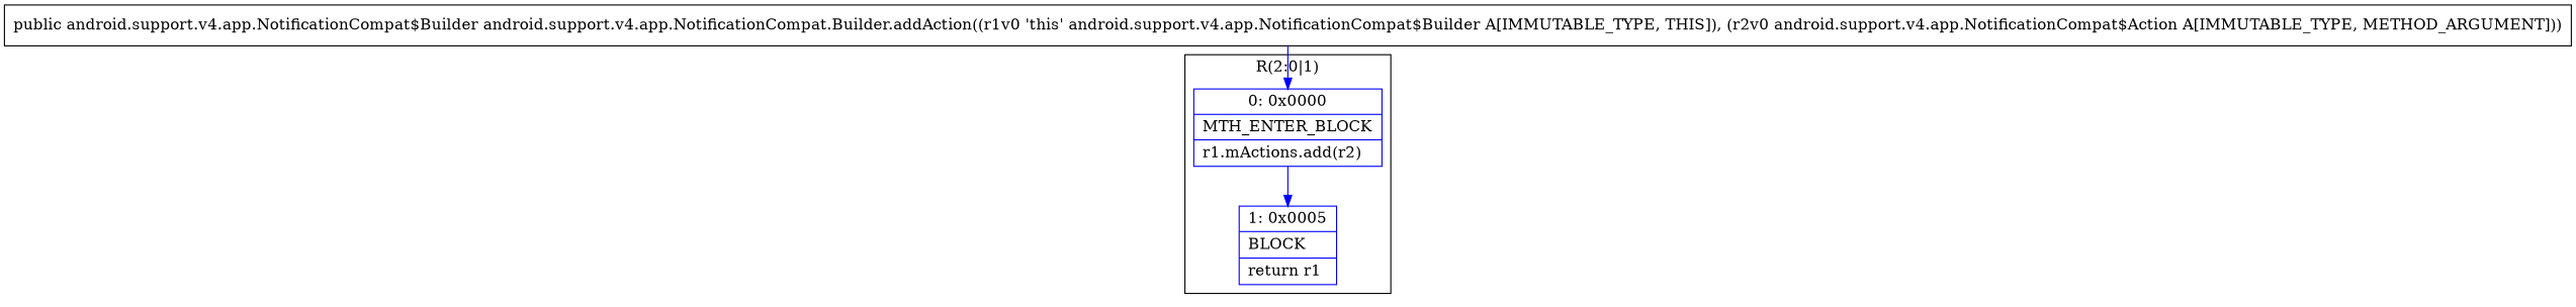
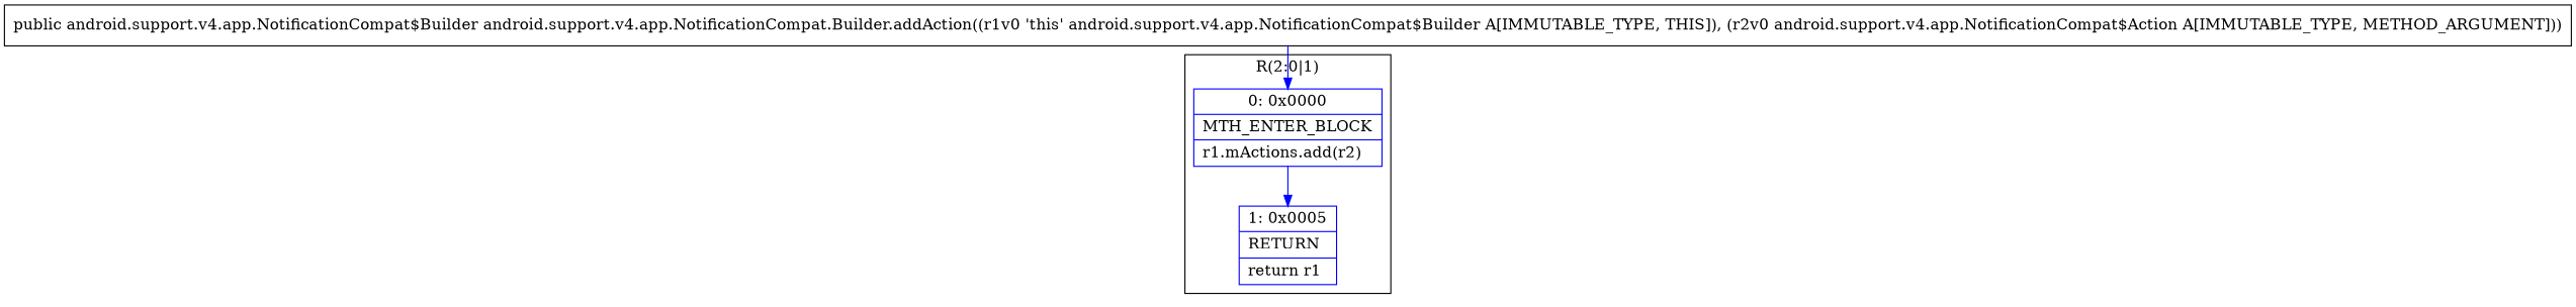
  digraph {
    node [color=blue shape=record]
    edge [color=blue]
    n1 [label="{0\:\ 0x0000|MTH_ENTER_BLOCK\l|r1.mActions.add(r2)\l}"]
-   n2 [label="{1\:\ 0x0005|BLOCK\l|return r1\l}"]
+   n2 [label="{1\:\ 0x0005|RETURN\l|return r1\l}"]
    n3 [label="{public android.support.v4.app.NotificationCompat$Builder android.support.v4.app.NotificationCompat.Builder.addAction((r1v0 'this' android.support.v4.app.NotificationCompat$Builder A[IMMUTABLE_TYPE, THIS]), (r2v0 android.support.v4.app.NotificationCompat$Action A[IMMUTABLE_TYPE, METHOD_ARGUMENT])) }" color=""]
    subgraph cluster_1 {
      label="R(2:0|1)"
      n1
      n2
    }
    n1 -> n2
    n3 -> n1
  }
